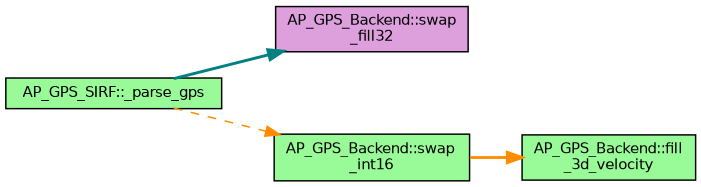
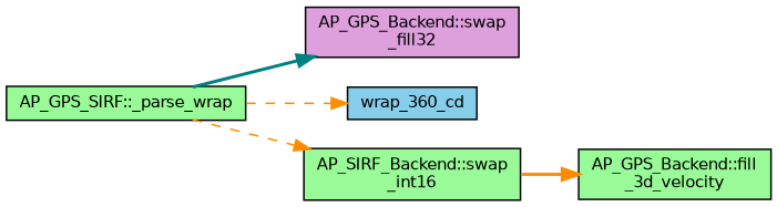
  digraph {
    rankdir=LR
    node [color=black fillcolor=palegreen fontname=Helvetica fontsize=10 shape=record style=filled]
    edge [color=darkorange fontname=Helvetica fontsize=10 labelfontname=Helvetica labelfontsize=10 style=bold]
-   n1 [fontcolor=black height=0.2 label="AP_GPS_SIRF::_parse_gps" width=0.4]
+   n1 [fontcolor=black height=0.2 label="AP_GPS_SIRF::_parse_wrap" width=0.4]
    n2 [fillcolor=plum height=0.2 label="AP_GPS_Backend::swap\l_fill32" width=0.4]
-   n4 [height=0.2 label="AP_GPS_Backend::swap\l_int16" width=0.4]
+   n3 [fillcolor=skyblue height=0.2 label=wrap_360_cd width=0.4]
+   n4 [height=0.2 label="AP_SIRF_Backend::swap\l_int16" width=0.4]
    n5 [height=0.2 label="AP_GPS_Backend::fill\l_3d_velocity" width=0.4]
    n1 -> n2 [color=teal]
+   n1 -> n3 [style=dashed]
    n1 -> n4 [style=dashed]
    n4 -> n5
  }
